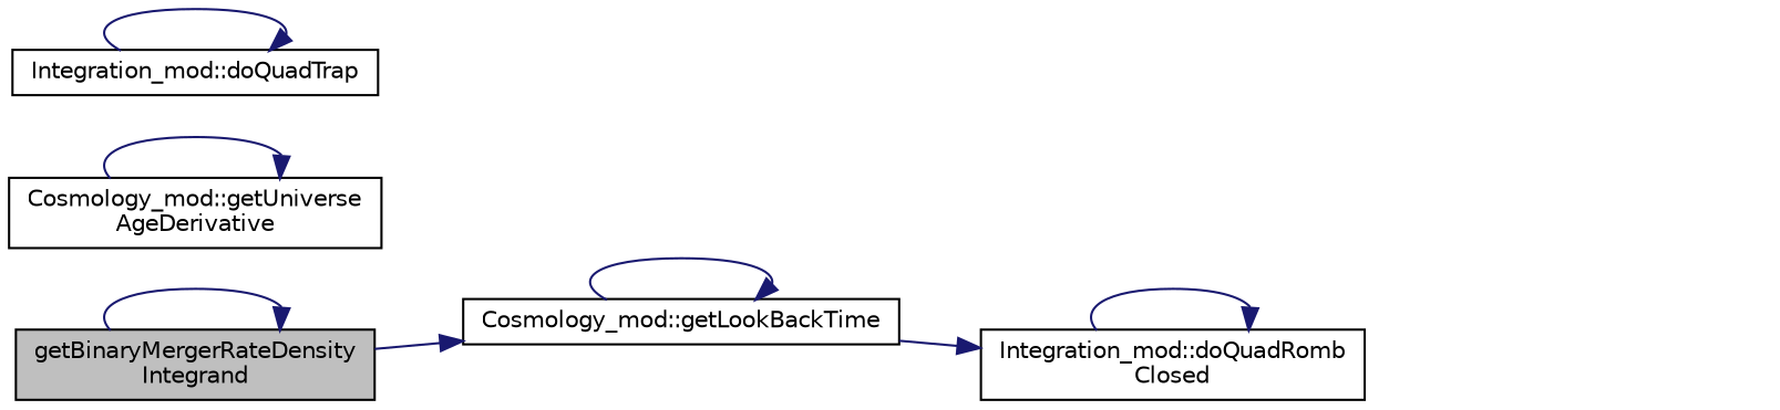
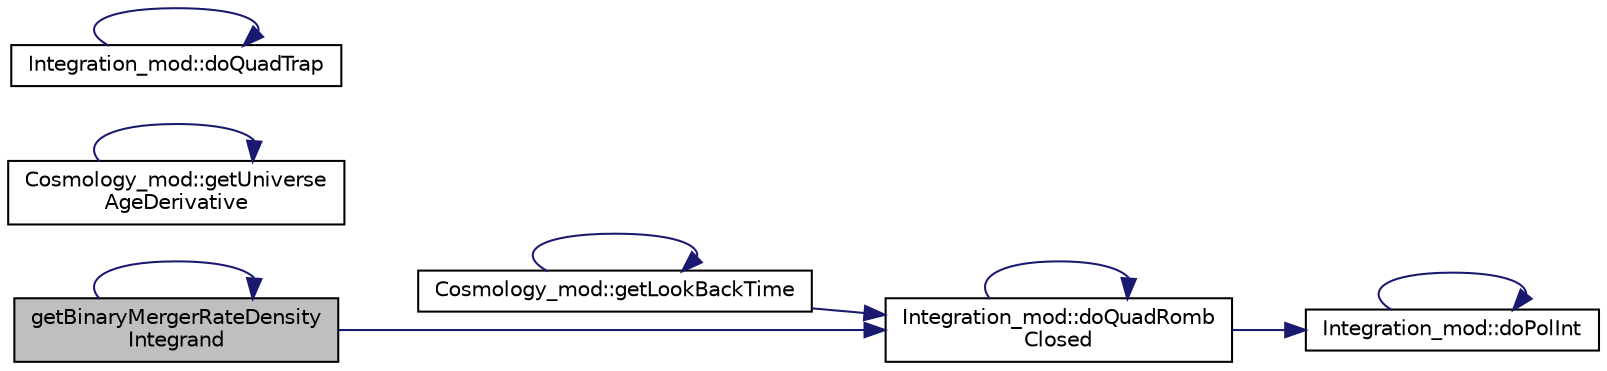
  digraph {
    rankdir=LR
    node [color=black fillcolor=white fontname=Helvetica fontsize=10 shape=record style=filled]
    edge [color=midnightblue fontname=Helvetica fontsize=10 labelfontname=Helvetica labelfontsize=10 style=solid]
    n1 [fillcolor=grey75 fontcolor=black height=0.2 label="getBinaryMergerRateDensity\lIntegrand" width=0.4]
    n2 [height=0.2 label="Cosmology_mod::getLookBackTime" width=0.4]
    n3 [height=0.2 label="Integration_mod::doQuadRomb\lClosed" width=0.4]
    n4 [height=0.2 label="Cosmology_mod::getUniverse\lAgeDerivative" width=0.4]
+   n5 [height=0.2 label="Integration_mod::doPolInt" width=0.4]
    n6 [height=0.2 label="Integration_mod::doQuadTrap" width=0.4]
    n1 -> n1
-   n1 -> n2
+   n1 -> n3
    n2 -> n2
    n2 -> n3
    n3 -> n3
+   n3 -> n5
    n4 -> n4
+   n5 -> n5
    n6 -> n6
  }
